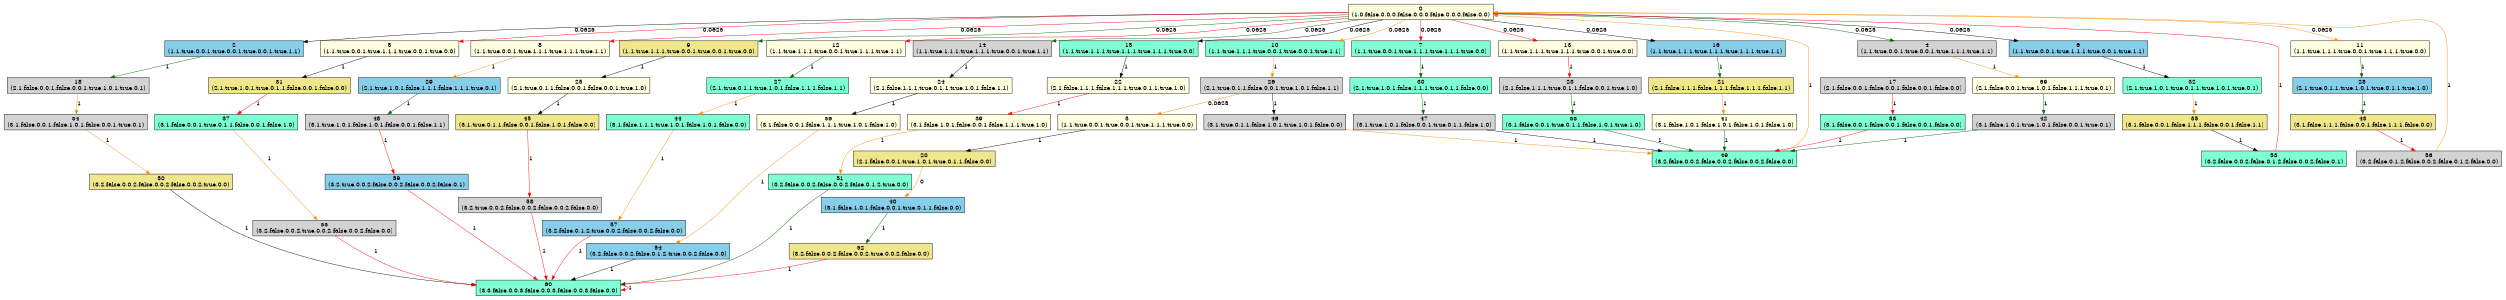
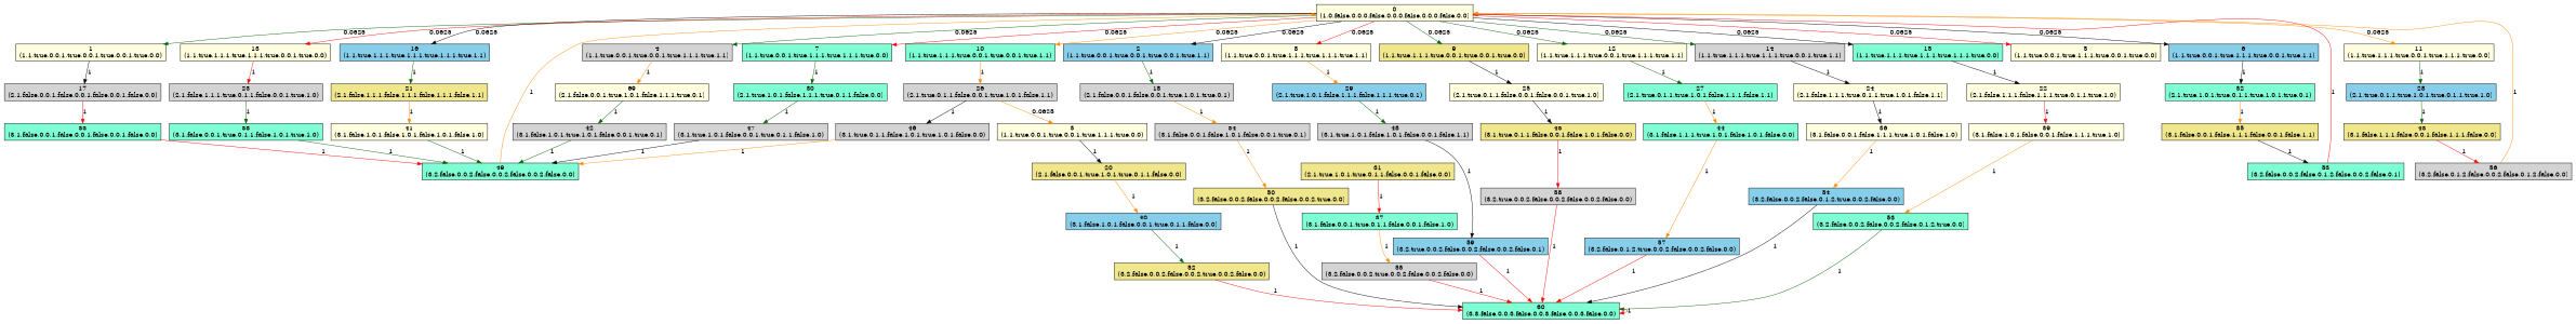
  digraph {
    node [fillcolor=lightyellow shape=box style=filled]
    edge [color=darkgreen]
    n1 [label="0\n(1,0,false,0,0,0,false,0,0,0,false,0,0,0,false,0,0)"]
+   n2 [label="1\n(1,1,true,0,0,1,true,0,0,1,true,0,0,1,true,0,0)"]
    n3 [fillcolor=skyblue label="2\n(1,1,true,0,0,1,true,0,0,1,true,0,0,1,true,1,1)"]
    n4 [fillcolor=lightgrey label="4\n(1,1,true,0,0,1,true,0,0,1,true,1,1,1,true,1,1)"]
    n5 [label="5\n(1,1,true,0,0,1,true,1,1,1,true,0,0,1,true,0,0)"]
    n6 [fillcolor=skyblue label="6\n(1,1,true,0,0,1,true,1,1,1,true,0,0,1,true,1,1)"]
    n7 [fillcolor=aquamarine label="7\n(1,1,true,0,0,1,true,1,1,1,true,1,1,1,true,0,0)"]
    n8 [label="8\n(1,1,true,0,0,1,true,1,1,1,true,1,1,1,true,1,1)"]
    n9 [fillcolor=khaki label="9\n(1,1,true,1,1,1,true,0,0,1,true,0,0,1,true,0,0)"]
    n10 [fillcolor=aquamarine label="10\n(1,1,true,1,1,1,true,0,0,1,true,0,0,1,true,1,1)"]
    n11 [label="11\n(1,1,true,1,1,1,true,0,0,1,true,1,1,1,true,0,0)"]
    n12 [label="12\n(1,1,true,1,1,1,true,0,0,1,true,1,1,1,true,1,1)"]
    n13 [label="13\n(1,1,true,1,1,1,true,1,1,1,true,0,0,1,true,0,0)"]
    n14 [fillcolor=lightgrey label="14\n(1,1,true,1,1,1,true,1,1,1,true,0,0,1,true,1,1)"]
    n15 [fillcolor=aquamarine label="15\n(1,1,true,1,1,1,true,1,1,1,true,1,1,1,true,0,0)"]
    n16 [fillcolor=skyblue label="16\n(1,1,true,1,1,1,true,1,1,1,true,1,1,1,true,1,1)"]
    n17 [fillcolor=lightgrey label="17\n(2,1,false,0,0,1,false,0,0,1,false,0,0,1,false,0,0)"]
    n18 [fillcolor=lightgrey label="18\n(2,1,false,0,0,1,false,0,0,1,true,1,0,1,true,0,1)"]
    n19 [label="3\n(1,1,true,0,0,1,true,0,0,1,true,1,1,1,true,0,0)"]
    n20 [fillcolor=khaki label="20\n(2,1,false,0,0,1,true,1,0,1,true,0,1,1,false,0,0)"]
    n21 [label="69\n(2,1,false,0,0,1,true,1,0,1,false,1,1,1,true,0,1)"]
    n22 [fillcolor=khaki label="31\n(2,1,true,1,0,1,true,0,1,1,false,0,0,1,false,0,0)"]
    n23 [fillcolor=aquamarine label="32\n(2,1,true,1,0,1,true,0,1,1,true,1,0,1,true,0,1)"]
    n24 [fillcolor=aquamarine label="30\n(2,1,true,1,0,1,false,1,1,1,true,0,1,1,false,0,0)"]
    n25 [fillcolor=skyblue label="29\n(2,1,true,1,0,1,false,1,1,1,false,1,1,1,true,0,1)"]
    n26 [label="25\n(2,1,true,0,1,1,false,0,0,1,false,0,0,1,true,1,0)"]
    n27 [fillcolor=lightgrey label="26\n(2,1,true,0,1,1,false,0,0,1,true,1,0,1,false,1,1)"]
    n28 [fillcolor=skyblue label="28\n(2,1,true,0,1,1,true,1,0,1,true,0,1,1,true,1,0)"]
    n29 [fillcolor=aquamarine label="27\n(2,1,true,0,1,1,true,1,0,1,false,1,1,1,false,1,1)"]
    n30 [fillcolor=lightgrey label="23\n(2,1,false,1,1,1,true,0,1,1,false,0,0,1,true,1,0)"]
    n31 [label="24\n(2,1,false,1,1,1,true,0,1,1,true,1,0,1,false,1,1)"]
    n32 [label="22\n(2,1,false,1,1,1,false,1,1,1,true,0,1,1,true,1,0)"]
    n33 [fillcolor=khaki label="21\n(2,1,false,1,1,1,false,1,1,1,false,1,1,1,false,1,1)"]
    n34 [fillcolor=aquamarine label="33\n(3,1,false,0,0,1,false,0,0,1,false,0,0,1,false,0,0)"]
    n35 [fillcolor=lightgrey label="34\n(3,1,false,0,0,1,false,1,0,1,false,0,0,1,true,0,1)"]
    n36 [fillcolor=skyblue label="40\n(3,1,false,1,0,1,false,0,0,1,true,0,1,1,false,0,0)"]
    n37 [fillcolor=lightgrey label="42\n(3,1,false,1,0,1,true,1,0,1,false,0,0,1,true,0,1)"]
    n38 [fillcolor=aquamarine label="37\n(3,1,false,0,0,1,true,0,1,1,false,0,0,1,false,1,0)"]
    n39 [fillcolor=khaki label="35\n(3,1,false,0,0,1,false,1,1,1,false,0,0,1,false,1,1)"]
    n40 [fillcolor=lightgrey label="47\n(3,1,true,1,0,1,false,0,0,1,true,0,1,1,false,1,0)"]
    n41 [fillcolor=lightgrey label="48\n(3,1,true,1,0,1,false,1,0,1,false,0,0,1,false,1,1)"]
    n42 [fillcolor=khaki label="45\n(3,1,true,0,1,1,false,0,0,1,false,1,0,1,false,0,0)"]
    n43 [fillcolor=lightgrey label="46\n(3,1,true,0,1,1,false,1,0,1,true,1,0,1,false,0,0)"]
    n44 [fillcolor=khaki label="43\n(3,1,false,1,1,1,false,0,0,1,false,1,1,1,false,0,0)"]
    n45 [fillcolor=aquamarine label="44\n(3,1,false,1,1,1,true,1,0,1,false,1,0,1,false,0,0)"]
    n46 [fillcolor=aquamarine label="38\n(3,1,false,0,0,1,true,0,1,1,false,1,0,1,true,1,0)"]
    n47 [label="36\n(3,1,false,0,0,1,false,1,1,1,true,1,0,1,false,1,0)"]
    n48 [label="39\n(3,1,false,1,0,1,false,0,0,1,false,1,1,1,true,1,0)"]
    n49 [label="41\n(3,1,false,1,0,1,false,1,0,1,false,1,0,1,false,1,0)"]
    n50 [fillcolor=aquamarine label="49\n(3,2,false,0,0,2,false,0,0,2,false,0,0,2,false,0,0)"]
    n51 [fillcolor=khaki label="50\n(3,2,false,0,0,2,false,0,0,2,false,0,0,2,true,0,0)"]
    n52 [fillcolor=khaki label="52\n(3,2,false,0,0,2,false,0,0,2,true,0,0,2,false,0,0)"]
    n53 [fillcolor=lightgrey label="55\n(3,2,false,0,0,2,true,0,0,2,false,0,0,2,false,0,0)"]
    n54 [fillcolor=aquamarine label="53\n(3,2,false,0,0,2,false,0,1,2,false,0,0,2,false,0,1)"]
    n55 [fillcolor=skyblue label="59\n(3,2,true,0,0,2,false,0,0,2,false,0,0,2,false,0,1)"]
    n56 [fillcolor=lightgrey label="58\n(3,2,true,0,0,2,false,0,0,2,false,0,0,2,false,0,0)"]
    n57 [fillcolor=lightgrey label="56\n(3,2,false,0,1,2,false,0,0,2,false,0,1,2,false,0,0)"]
    n58 [fillcolor=skyblue label="57\n(3,2,false,0,1,2,true,0,0,2,false,0,0,2,false,0,0)"]
    n59 [fillcolor=skyblue label="54\n(3,2,false,0,0,2,false,0,1,2,true,0,0,2,false,0,0)"]
-   n60 [fillcolor=aquamarine label="51\n(3,2,false,0,0,2,false,0,0,2,false,0,1,2,true,0,0)"]
+   n60 [fillcolor=aquamarine label="53\n(3,2,false,0,0,2,false,0,0,2,false,0,1,2,true,0,0)"]
    n61 [fillcolor=aquamarine label="60\n(3,3,false,0,0,3,false,0,0,3,false,0,0,3,false,0,0)"]
+   n1 -> n2 [label=0.0625]
    n1 -> n3 [color=black label=0.0625]
    n1 -> n4 [label=0.0625]
    n1 -> n5 [color=red label=0.0625]
    n1 -> n6 [color=black label=0.0625]
    n1 -> n7 [color=red label=0.0625]
    n1 -> n8 [color=red label=0.0625]
    n1 -> n9 [label=0.0625]
    n1 -> n10 [color=darkorange label=0.0625]
    n1 -> n11 [color=darkorange label=0.0625]
-   n1 -> n12 [color=red label=0.0625]
+   n1 -> n12 [label=0.0625]
    n1 -> n13 [color=red label=0.0625]
    n1 -> n14 [label=0.0625]
    n1 -> n15 [color=black label=0.0625]
    n1 -> n16 [color=black label=0.0625]
+   n2 -> n17 [color=black label=1]
    n3 -> n18 [label=1]
    n4 -> n21 [color=darkorange label=1]
-   n5 -> n22 [color=black label=1]
    n6 -> n23 [color=black label=1]
    n7 -> n24 [label=1]
    n8 -> n25 [color=darkorange label=1]
    n9 -> n26 [color=black label=1]
    n10 -> n27 [color=darkorange label=1]
    n11 -> n28 [label=1]
    n12 -> n29 [label=1]
    n13 -> n30 [color=red label=1]
    n14 -> n31 [color=black label=1]
    n15 -> n32 [color=black label=1]
    n16 -> n33 [label=1]
    n17 -> n34 [color=red label=1]
    n18 -> n35 [color=darkorange label=1]
    n19 -> n20 [color=black label=1]
-   n20 -> n36 [color=darkorange label=0]
+   n20 -> n36 [color=darkorange label=1]
    n21 -> n37 [label=1]
    n22 -> n38 [color=red label=1]
    n23 -> n39 [color=darkorange label=1]
    n24 -> n40 [label=1]
    n25 -> n41 [label=1]
    n26 -> n42 [color=black label=1]
    n27 -> n19 [color=darkorange label=0.0625]
    n27 -> n43 [color=black label=1]
    n28 -> n44 [label=1]
    n29 -> n45 [color=darkorange label=1]
    n30 -> n46 [label=1]
    n31 -> n47 [color=black label=1]
    n32 -> n48 [color=red label=1]
    n33 -> n49 [color=darkorange label=1]
    n34 -> n50 [color=red label=1]
    n35 -> n51 [color=darkorange label=1]
    n36 -> n52 [label=1]
    n37 -> n50 [label=1]
    n38 -> n53 [color=darkorange label=1]
    n39 -> n54 [color=black label=1]
    n40 -> n50 [color=black label=1]
-   n41 -> n55 [color=red label=1]
+   n41 -> n55 [color=black label=1]
    n42 -> n56 [color=red label=1]
    n43 -> n50 [color=darkorange label=1]
    n44 -> n57 [color=red label=1]
    n45 -> n58 [color=darkorange label=1]
    n46 -> n50 [label=1]
    n47 -> n59 [color=darkorange label=1]
    n48 -> n60 [color=darkorange label=1]
    n49 -> n50 [label=1]
    n50 -> n1 [color=darkorange label=1]
    n51 -> n61 [color=black label=1]
    n52 -> n61 [color=red label=1]
    n53 -> n61 [color=red label=1]
    n54 -> n1 [color=red label=1]
    n55 -> n61 [color=red label=1]
    n56 -> n61 [color=red label=1]
    n57 -> n1 [color=darkorange label=1]
    n58 -> n61 [color=red label=1]
    n59 -> n61 [color=black label=1]
    n60 -> n61 [label=1]
    n61 -> n61 [color=red label=1]
  }
